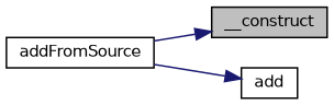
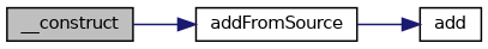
  digraph {
    fontname="DejaVu Sans"
    rankdir=LR
    node [color=black fillcolor=white fontname="DejaVu Sans" fontsize=10 shape=record style=filled]
    edge [color=midnightblue fontname="DejaVu Sans" fontsize=10 labelfontname=Helvetica labelfontsize=10 style=solid]
    n1 [fillcolor=grey75 fontcolor=black height=0.2 label=__construct width=0.4]
    n2 [height=0.2 label=addFromSource width=0.4]
    n3 [height=0.2 label=add width=0.4]
-   n2 -> n1
+   n1 -> n2
    n2 -> n3
  }
